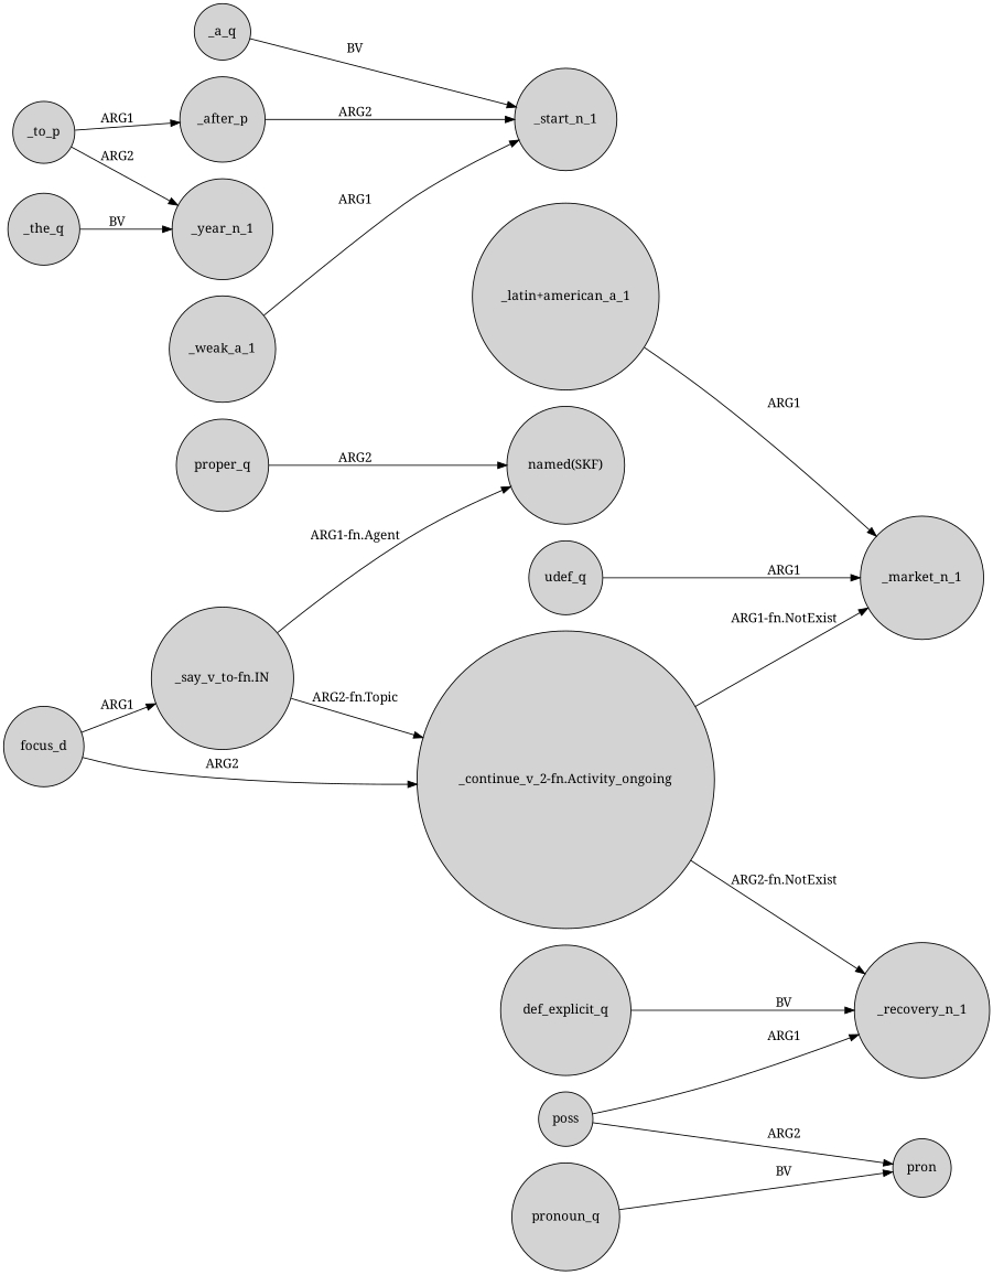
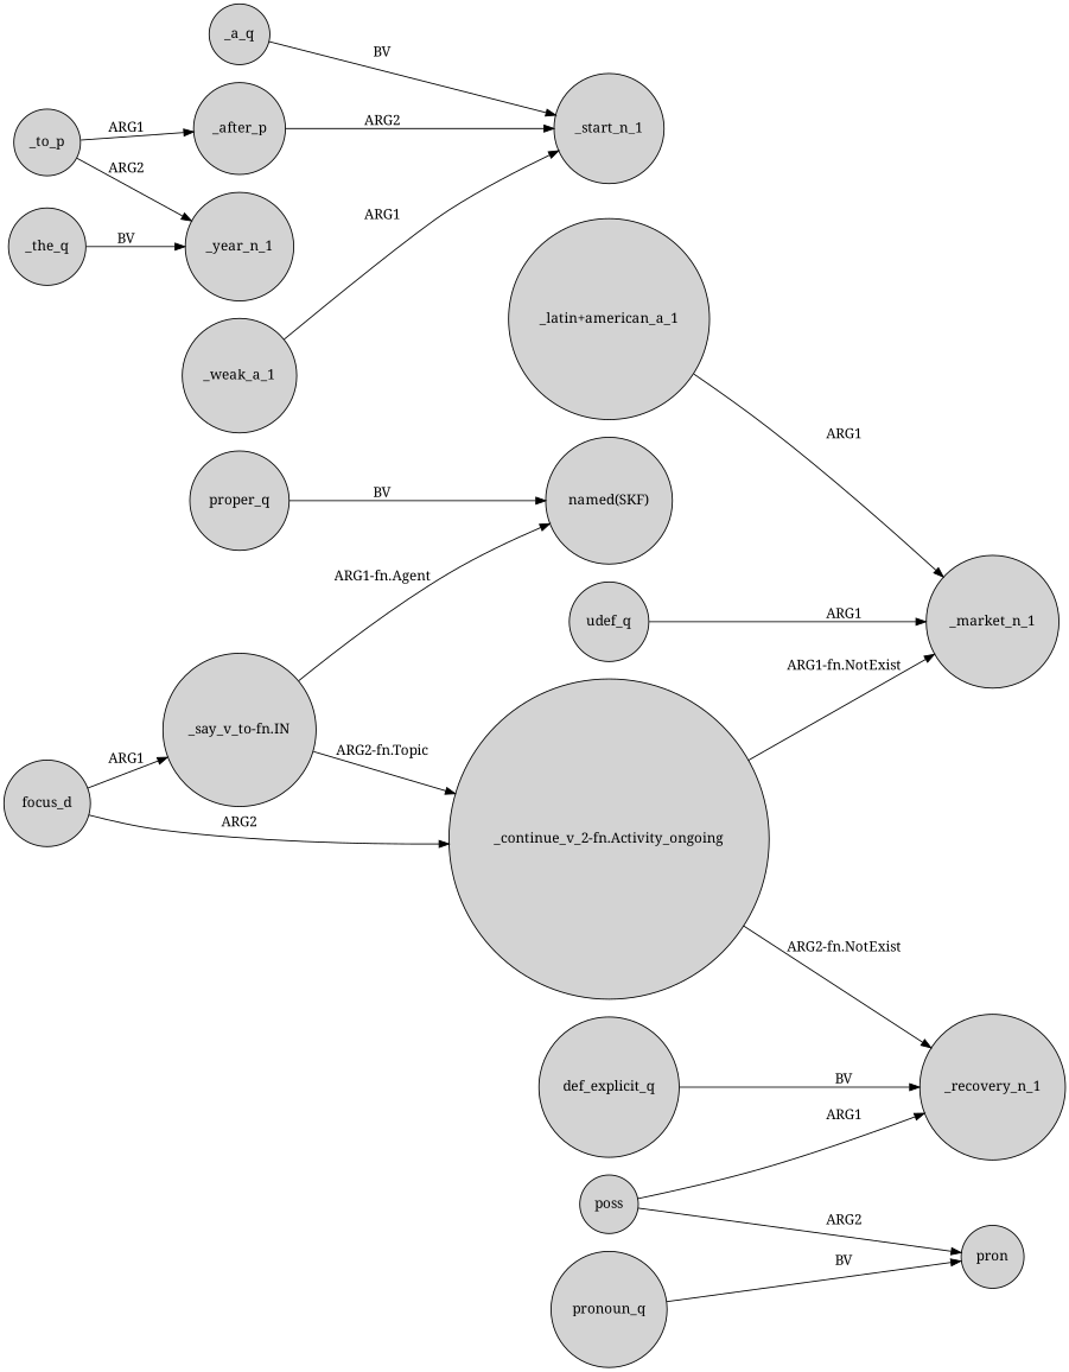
  digraph {
    fontname="Noto Serif"
    rankdir=LR
    node [fontname="Noto Serif" shape=circle style=filled]
    edge [fontname="Noto Serif"]
    focus_d
    "_continue_v_2-fn.Activity_ongoing"
    "_say_v_to-fn.IN"
    _market_n_1
    _recovery_n_1
    "named(SKF)"
    def_explicit_q
    _a_q
    _start_n_1
    poss
    pron
    "_latin+american_a_1"
    _to_p
    _after_p
    _year_n_1
    udef_q
    proper_q
    pronoun_q
    _the_q
    _weak_a_1
    focus_d -> "_continue_v_2-fn.Activity_ongoing" [label=ARG2]
    focus_d -> "_say_v_to-fn.IN" [label=ARG1]
    "_continue_v_2-fn.Activity_ongoing" -> _market_n_1 [label="ARG1-fn.NotExist"]
    "_continue_v_2-fn.Activity_ongoing" -> _recovery_n_1 [label="ARG2-fn.NotExist"]
    "_say_v_to-fn.IN" -> "_continue_v_2-fn.Activity_ongoing" [label="ARG2-fn.Topic"]
    "_say_v_to-fn.IN" -> "named(SKF)" [label="ARG1-fn.Agent"]
    def_explicit_q -> _recovery_n_1 [label=BV]
    _a_q -> _start_n_1 [label=BV]
    poss -> _recovery_n_1 [label=ARG1]
    poss -> pron [label=ARG2]
    "_latin+american_a_1" -> _market_n_1 [label=ARG1]
    _to_p -> _after_p [label=ARG1]
    _to_p -> _year_n_1 [label=ARG2]
    _after_p -> _start_n_1 [label=ARG2]
    udef_q -> _market_n_1 [label=ARG1]
-   proper_q -> "named(SKF)" [label=ARG2]
+   proper_q -> "named(SKF)" [label=BV]
    pronoun_q -> pron [label=BV]
    _the_q -> _year_n_1 [label=BV]
    _weak_a_1 -> _start_n_1 [label=ARG1]
  }
